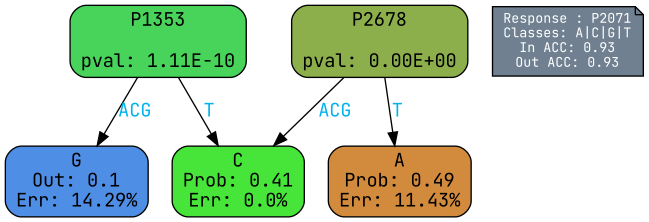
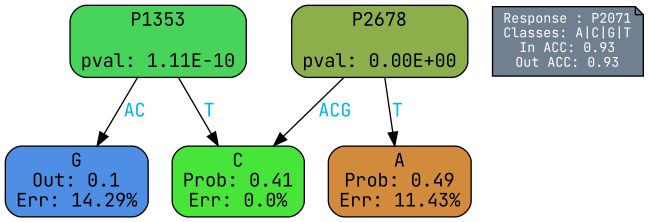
  digraph {
    fontname="JetBrains Mono"
    ranksep=equally
    splines=polylines
    node [color=black fontname="JetBrains Mono" shape=box style="filled, rounded"]
    edge [fontcolor=deepskyblue2 fontname="JetBrains Mono"]
    n1 [fillcolor="#4f8ee5" label="G\nOut: 0.1\nErr: 14.29%"]
    n2 [fillcolor="#47e539" label="C\nProb: 0.41\nErr: 0.0%"]
    n3 [fillcolor="#d28a3d" label="A\nProb: 0.49\nErr: 11.43%"]
    n4 [align=left fillcolor=slategray fontcolor=white fontsize=10 label="Response : P2071\nClasses: A|C|G|T\nIn ACC: 0.93\nOut ACC: 0.93\n" shape=note style=filled]
    n5 [fillcolor="#8caf4c" label="P2678\n\npval: 0.00E+00"]
    n6 [fillcolor="#48d45a" label="P1353\n\npval: 1.11E-10"]
    subgraph sub_1 {
      rank=same
      n1
      n2
      n3
    }
    subgraph sub_2 {
      rank=same
      n4
      n5
    }
    n5 -> n2 [label=ACG]
    n5 -> n3 [label=T]
-   n6 -> n1 [label=ACG]
+   n6 -> n1 [label=AC]
    n6 -> n2 [label=T]
  }
